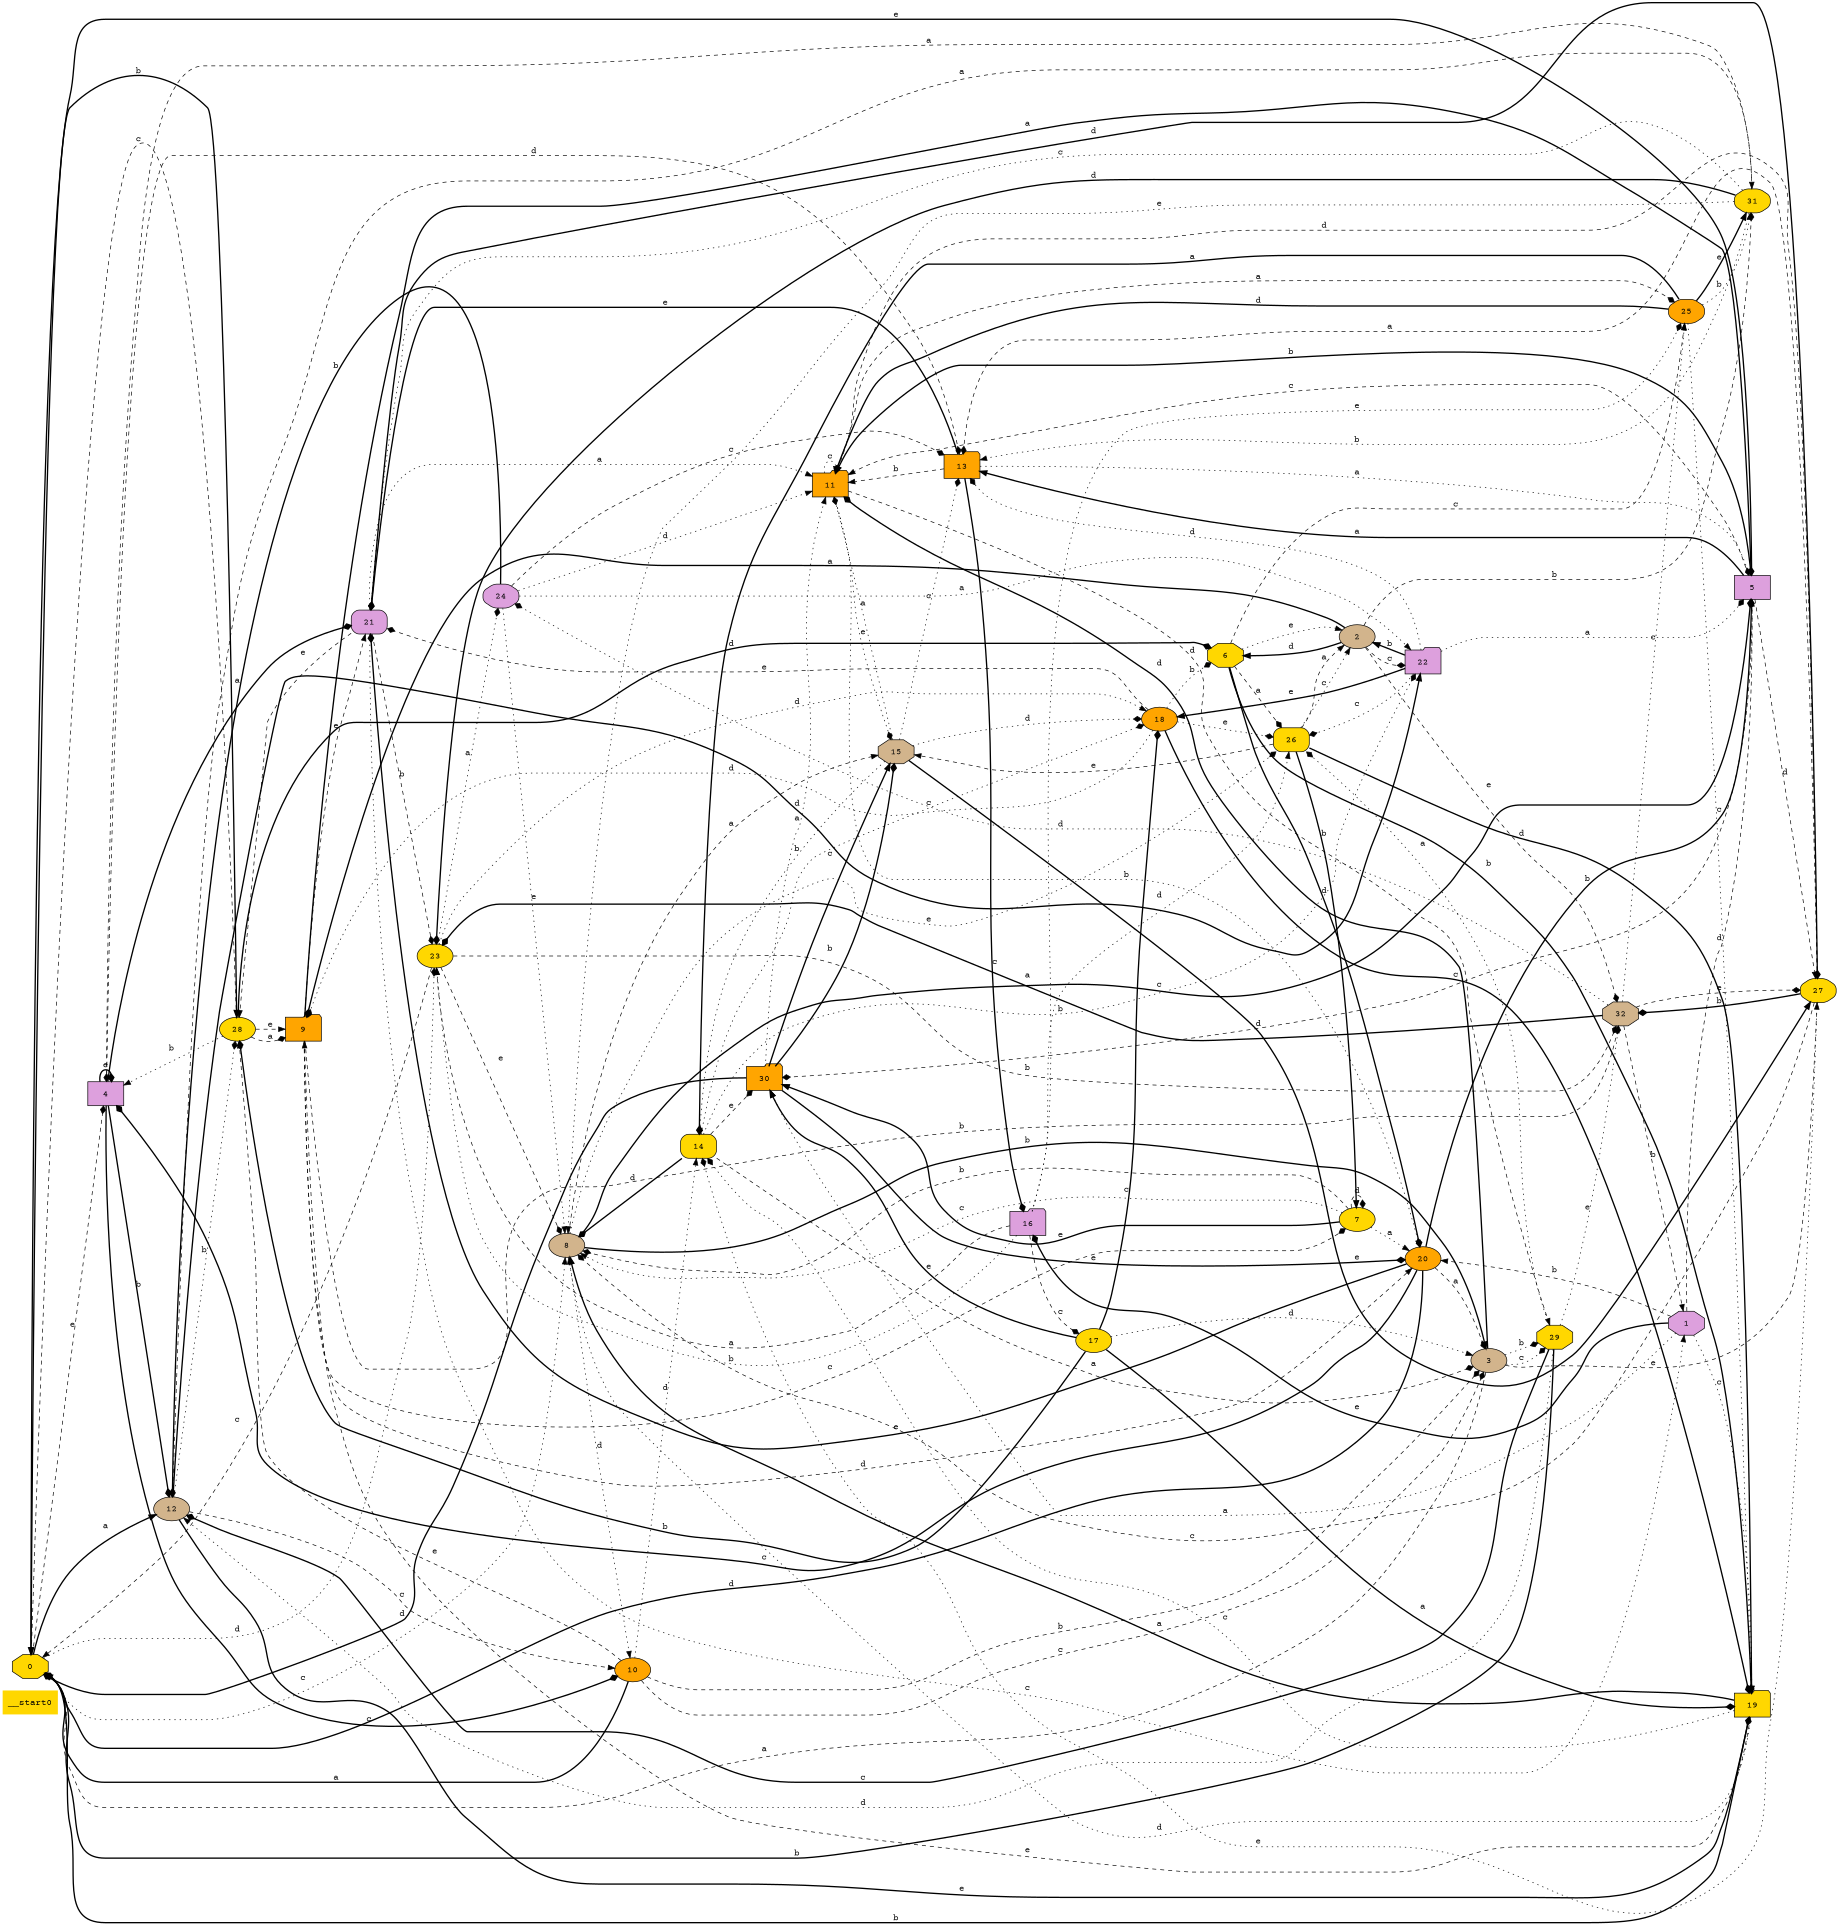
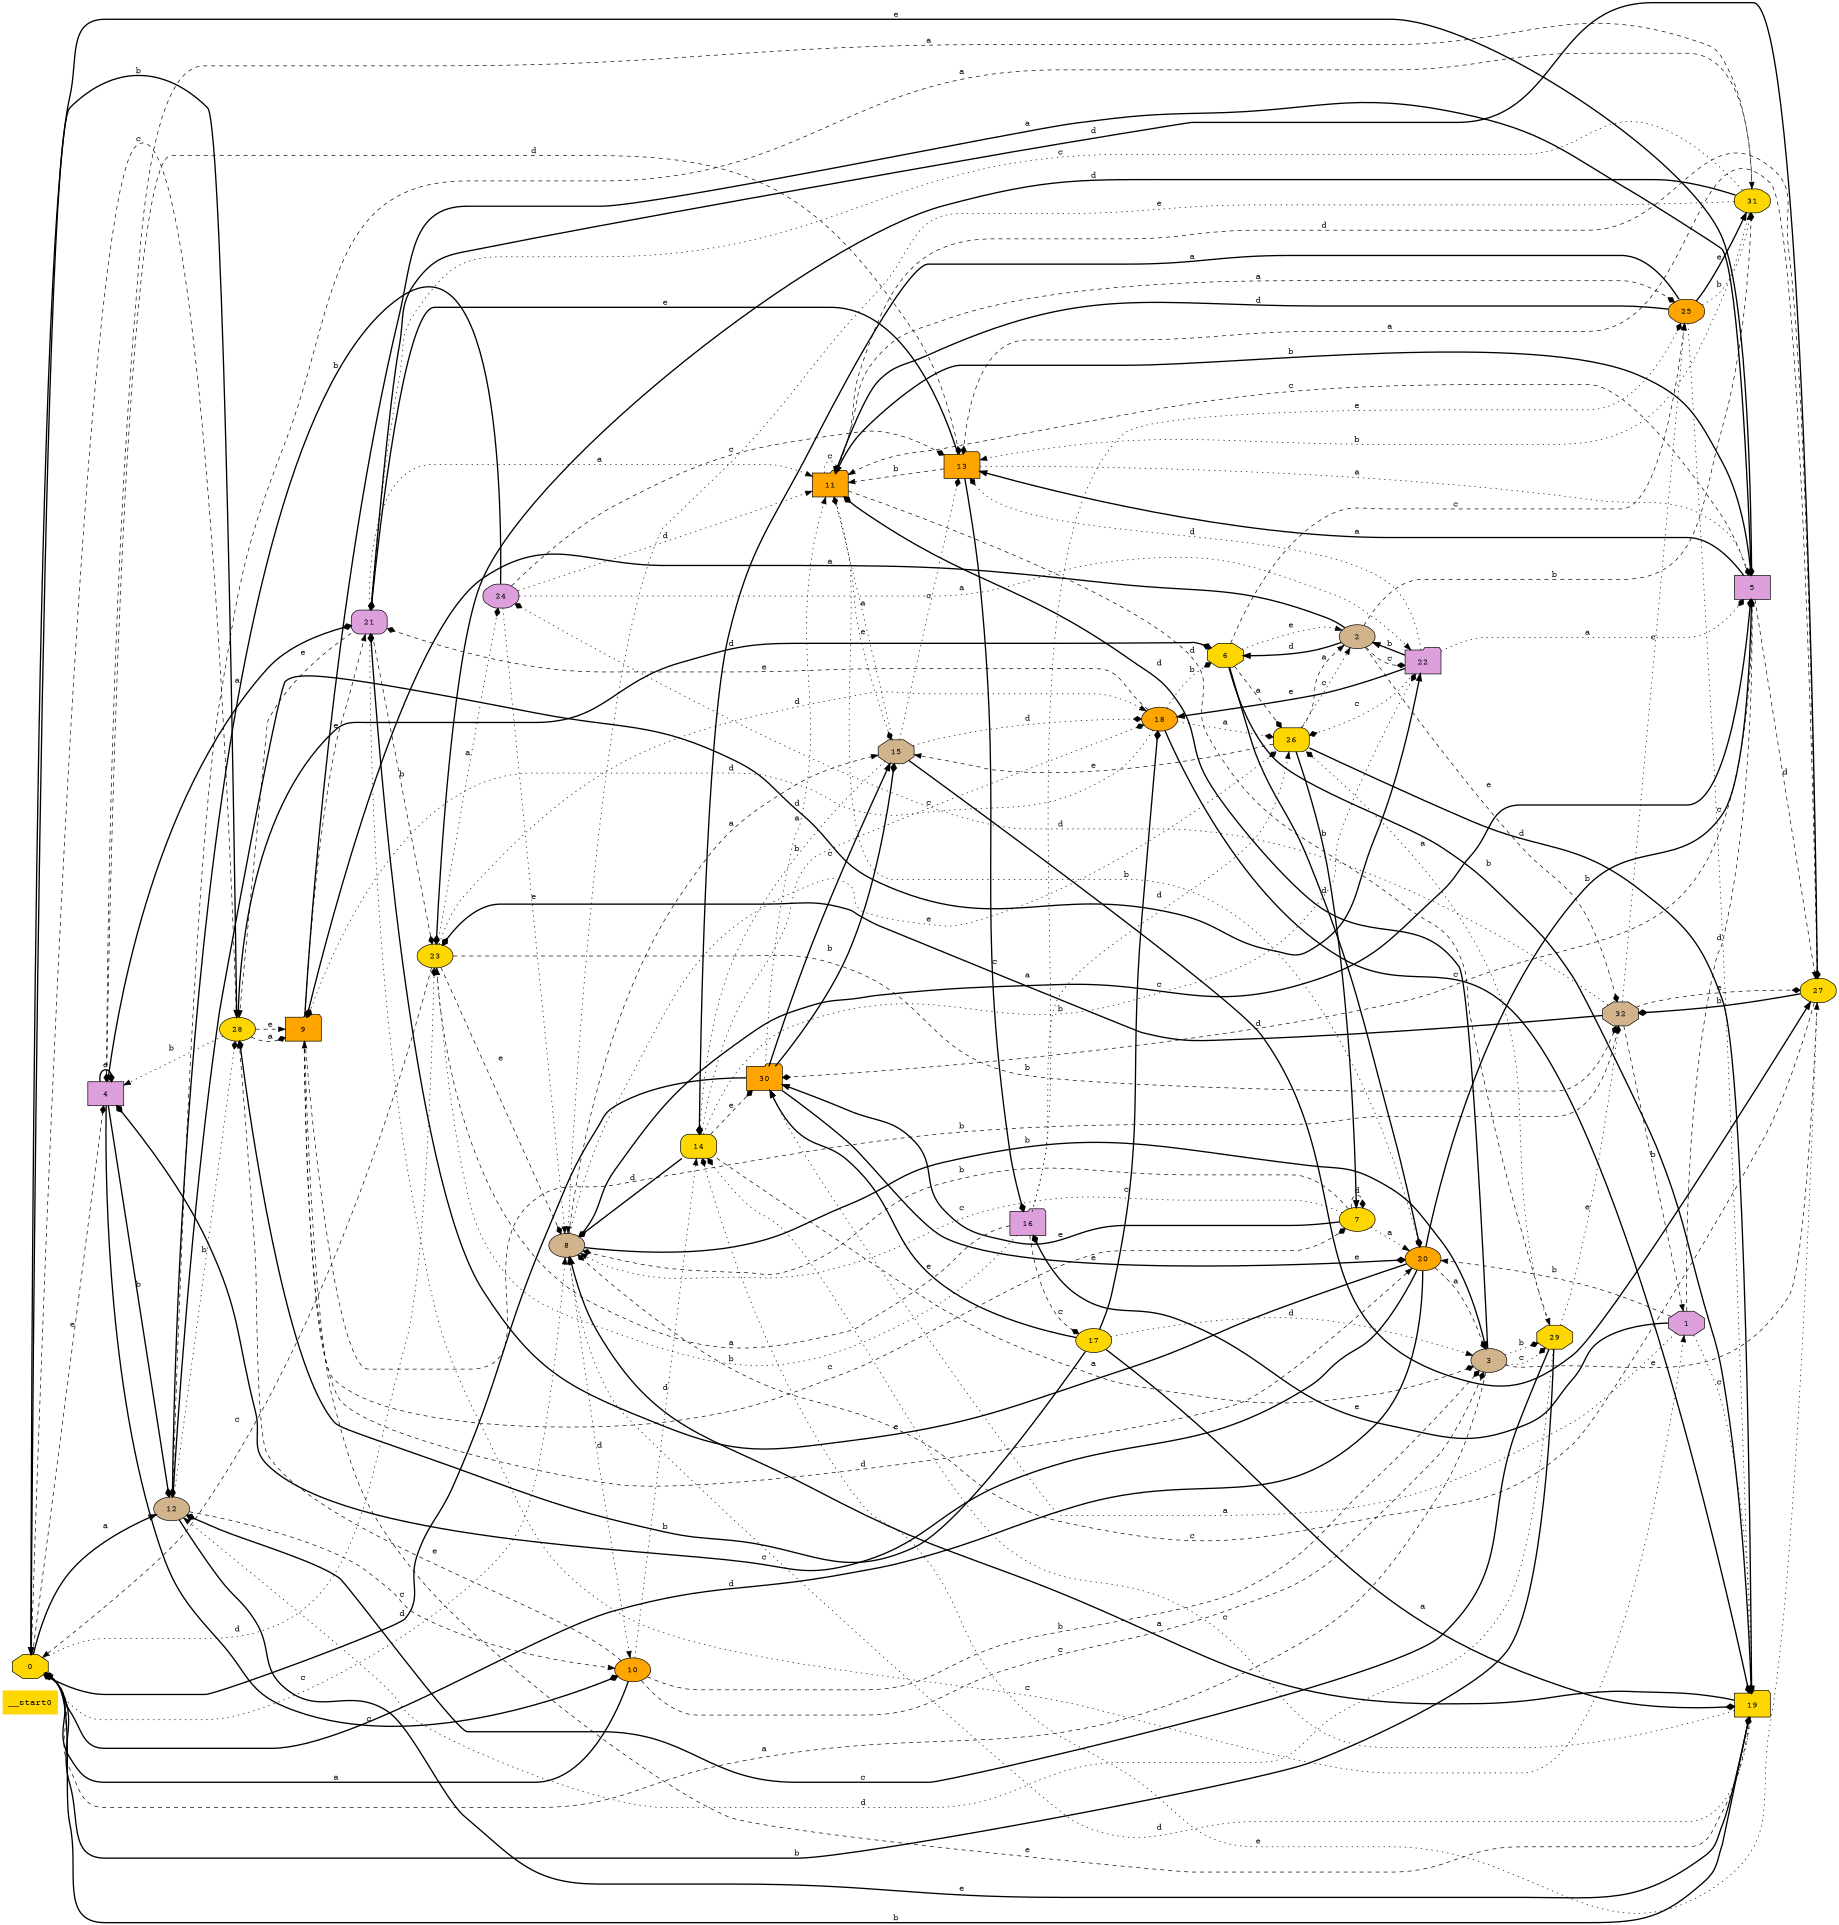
  digraph {
    fontname="Courier Prime"
    rankdir=LR
    node [fillcolor=gold fontname="Courier Prime" shape=ellipse style=filled color=black]
    edge [arrowhead=diamond fontname="Courier Prime" style=dotted]
    __start0 [shape=none color=""]
    n2 [label=0 shape=octagon]
    n3 [fillcolor=plum label=4 shape=box]
    n4 [fillcolor=tan label=8]
    n5 [fillcolor=tan label=12 style="rounded,filled"]
    n6 [label=23]
    n7 [label=28 style="rounded,filled"]
    n8 [fillcolor=orange label=10]
    n9 [fillcolor=orange label=13 shape=folder]
    n10 [fillcolor=plum label=21 shape=box style="rounded,filled"]
    n11 [fillcolor=plum label=5 shape=box]
    n12 [fillcolor=tan label=3 style="rounded,filled"]
    n13 [label=26 shape=box style="rounded,filled"]
    n14 [fillcolor=tan label=15 shape=octagon]
    n15 [label=19 shape=folder]
    n16 [fillcolor=plum label=22 shape=folder style="rounded,filled"]
    n17 [label=31 shape=octagon style="rounded,filled"]
    n18 [fillcolor=tan label=32 shape=octagon]
    n19 [fillcolor=orange label=18]
    n20 [fillcolor=plum label=24 shape=octagon style="rounded,filled"]
    n21 [label=6 shape=octagon]
    n22 [fillcolor=orange label=9 shape=folder]
    n23 [fillcolor=plum label=1 shape=octagon]
    n24 [fillcolor=plum label=16 shape=folder style="rounded,filled"]
    n25 [fillcolor=orange label=20 style="rounded,filled"]
    n26 [fillcolor=orange label=30 shape=folder style="rounded,filled"]
    n27 [fillcolor=orange label=11 shape=folder]
    n28 [label=27 shape=octagon style="rounded,filled"]
    n29 [fillcolor=orange label=25 shape=octagon style="rounded,filled"]
    n30 [label=17]
    n31 [label=14 shape=box style="rounded,filled"]
    n32 [fillcolor=tan label=2 style="rounded,filled"]
    n33 [label=7 style="rounded,filled"]
    n34 [label=29 shape=octagon]
    n2 -> n3 [label=e style=dashed]
    n2 -> n4 [arrowhead=normal label=c]
    n2 -> n5 [arrowhead=normal label=a style=bold]
    n2 -> n6 [label=d]
    n2 -> n7 [arrowhead=normal label=b style=bold]
    n3 -> n3 [label=e style=bold]
    n3 -> n5 [label=b style=bold]
    n3 -> n8 [label=c style=bold]
    n3 -> n9 [label=d style=dashed]
    n3 -> n10 [label=a style=bold]
    n4 -> n8 [arrowhead=normal label=d]
    n4 -> n11 [label=c style=bold]
    n4 -> n12 [arrowhead=normal label=b style=bold]
    n4 -> n13 [label=e]
    n4 -> n14 [arrowhead=normal label=a style=dashed]
    n5 -> n7 [label=b]
    n5 -> n8 [arrowhead=normal label=c style=dashed]
    n5 -> n15 [label=e style=bold]
    n5 -> n16 [arrowhead=normal label=d style=bold]
    n5 -> n17 [arrowhead=normal label=a style=dashed]
    n6 -> n2 [arrowhead=normal label=c style=dashed]
    n6 -> n4 [label=e style=dashed]
    n6 -> n18 [label=b style=dashed]
    n6 -> n19 [arrowhead=normal label=d]
    n6 -> n20 [label=a]
    n7 -> n2 [arrowhead=normal label=c style=dashed]
    n7 -> n3 [arrowhead=normal label=b]
    n7 -> n21 [label=d style=bold]
    n7 -> n22 [label=a style=dashed]
    n7 -> n22 [arrowhead=normal label=e style=dashed]
    n8 -> n2 [label=a style=bold]
    n8 -> n7 [arrowhead=normal label=e style=dashed]
    n8 -> n12 [label=b style=dashed]
    n8 -> n12 [label=c style=dashed]
    n8 -> n31 [arrowhead=normal label=d]
    n9 -> n10 [label=e style=bold]
    n9 -> n11 [label=a]
    n9 -> n24 [label=c style=bold]
    n9 -> n27 [arrowhead=normal label=b style=dashed]
    n10 -> n6 [label=b style=dashed]
    n10 -> n7 [arrowhead=normal label=e style=dashed]
    n10 -> n23 [arrowhead=normal label=c]
    n10 -> n27 [arrowhead=normal label=a]
    n10 -> n28 [label=d style=bold]
    n11 -> n2 [arrowhead=normal label=e style=bold]
    n11 -> n9 [arrowhead=normal label=a style=bold]
    n11 -> n26 [label=d style=dashed]
    n11 -> n27 [arrowhead=normal label=b style=bold]
    n11 -> n27 [arrowhead=normal label=c style=dashed]
    n11 -> n28 [arrowhead=normal label=d style=dashed]
    n12 -> n2 [label=a style=dashed]
    n12 -> n27 [label=d style=bold]
    n12 -> n28 [arrowhead=normal label=e style=dashed]
    n12 -> n34 [label=b]
    n12 -> n34 [label=c]
    n13 -> n14 [arrowhead=normal label=e style=dashed]
    n13 -> n15 [arrowhead=normal label=d style=bold]
    n13 -> n32 [arrowhead=normal label=a style=dashed]
    n13 -> n32 [arrowhead=normal label=c]
    n13 -> n33 [arrowhead=normal label=b style=bold]
    n14 -> n9 [label=c]
    n14 -> n19 [label=d]
    n14 -> n27 [label=a]
    n14 -> n28 [arrowhead=normal label=e style=bold]
    n14 -> n31 [label=b]
    n15 -> n2 [arrowhead=normal label=b style=bold]
    n15 -> n4 [arrowhead=normal label=a style=bold]
    n15 -> n4 [arrowhead=normal label=d]
    n15 -> n22 [arrowhead=normal label=e style=dashed]
    n15 -> n31 [label=c]
    n16 -> n9 [label=d]
    n16 -> n11 [label=a]
    n16 -> n13 [label=c]
    n16 -> n19 [arrowhead=normal label=e style=bold]
    n16 -> n32 [arrowhead=normal label=b style=bold]
    n17 -> n3 [label=a style=dashed]
    n17 -> n4 [arrowhead=normal label=e]
    n17 -> n6 [label=d style=bold]
    n17 -> n9 [arrowhead=normal label=b]
    n17 -> n10 [label=c]
    n18 -> n6 [label=a style=bold]
    n18 -> n20 [label=d]
    n18 -> n23 [arrowhead=normal label=b style=dashed]
    n18 -> n28 [label=e style=dashed]
    n18 -> n29 [arrowhead=normal label=c]
    n19 -> n10 [label=e style=dashed]
-   n19 -> n13 [label=e]
+   n19 -> n13 [label=a]
    n19 -> n15 [label=c style=bold]
    n19 -> n21 [label=b]
    n19 -> n22 [label=d]
    n20 -> n4 [arrowhead=normal label=e]
    n20 -> n5 [label=b style=bold]
    n20 -> n9 [label=c style=dashed]
    n20 -> n16 [arrowhead=normal label=a]
    n20 -> n27 [arrowhead=normal label=d]
    n21 -> n13 [label=a style=dashed]
    n21 -> n15 [label=b style=bold]
    n21 -> n25 [label=d style=bold]
    n21 -> n29 [arrowhead=normal label=c style=dashed]
    n21 -> n32 [arrowhead=normal label=e]
    n22 -> n10 [arrowhead=normal label=e style=dashed]
    n22 -> n11 [label=a style=bold]
    n22 -> n18 [arrowhead=normal label=b style=dashed]
    n22 -> n25 [arrowhead=normal label=d style=dashed]
    n22 -> n33 [label=c style=dashed]
    n23 -> n11 [arrowhead=normal label=d style=dashed]
    n23 -> n15 [arrowhead=normal label=c]
    n23 -> n24 [label=e style=bold]
    n23 -> n25 [arrowhead=normal label=b style=dashed]
    n23 -> n26 [arrowhead=normal label=a]
    n24 -> n6 [arrowhead=normal label=a style=dashed]
    n24 -> n6 [arrowhead=normal label=b]
    n24 -> n13 [arrowhead=normal label=d]
    n24 -> n29 [label=e]
    n24 -> n30 [label=c style=dashed]
    n25 -> n2 [arrowhead=normal label=d style=bold]
    n25 -> n3 [label=c style=bold]
    n25 -> n10 [label=e style=bold]
    n25 -> n11 [label=b style=bold]
    n25 -> n12 [label=a style=dashed]
    n26 -> n2 [label=d style=bold]
    n26 -> n14 [label=b style=bold]
    n26 -> n14 [arrowhead=normal label=c style=bold]
    n26 -> n25 [label=e style=bold]
    n26 -> n27 [arrowhead=normal label=a]
    n27 -> n14 [label=e]
    n27 -> n25 [arrowhead=normal label=b]
    n27 -> n27 [arrowhead=normal label=c]
    n27 -> n29 [label=a style=dashed]
    n27 -> n34 [arrowhead=normal label=d style=dashed]
    n28 -> n4 [label=c style=dashed]
    n28 -> n9 [label=a style=dashed]
    n28 -> n18 [label=b style=bold]
    n28 -> n27 [arrowhead=normal label=d style=dashed]
    n28 -> n31 [label=e]
    n29 -> n15 [arrowhead=normal label=c]
    n29 -> n17 [arrowhead=normal label=b]
    n29 -> n17 [arrowhead=normal label=e style=bold]
    n29 -> n27 [label=d style=bold]
    n29 -> n31 [label=a style=bold]
    n30 -> n7 [label=b style=bold]
    n30 -> n12 [arrowhead=normal label=d]
    n30 -> n15 [label=a style=bold]
    n30 -> n19 [label=c style=bold]
    n30 -> n26 [arrowhead=normal label=e style=bold]
    n31 -> n4 [label=d style=bold]
    n31 -> n12 [label=a style=dashed]
    n31 -> n16 [label=b]
    n31 -> n19 [label=c]
    n31 -> n26 [label=e style=dashed]
    n32 -> n16 [label=c style=dashed]
    n32 -> n17 [label=b style=dashed]
    n32 -> n18 [label=e style=dashed]
    n32 -> n21 [arrowhead=normal label=d style=bold]
    n32 -> n22 [label=a style=bold]
    n33 -> n4 [label=b style=dashed]
    n33 -> n4 [arrowhead=normal label=c]
    n33 -> n25 [arrowhead=normal label=a]
    n33 -> n26 [arrowhead=normal label=e style=bold]
    n33 -> n33 [label=d style=dashed]
    n34 -> n2 [label=b style=bold]
    n34 -> n5 [label=c style=bold]
    n34 -> n5 [arrowhead=normal label=d]
    n34 -> n13 [label=a]
    n34 -> n18 [label=e]
  }
